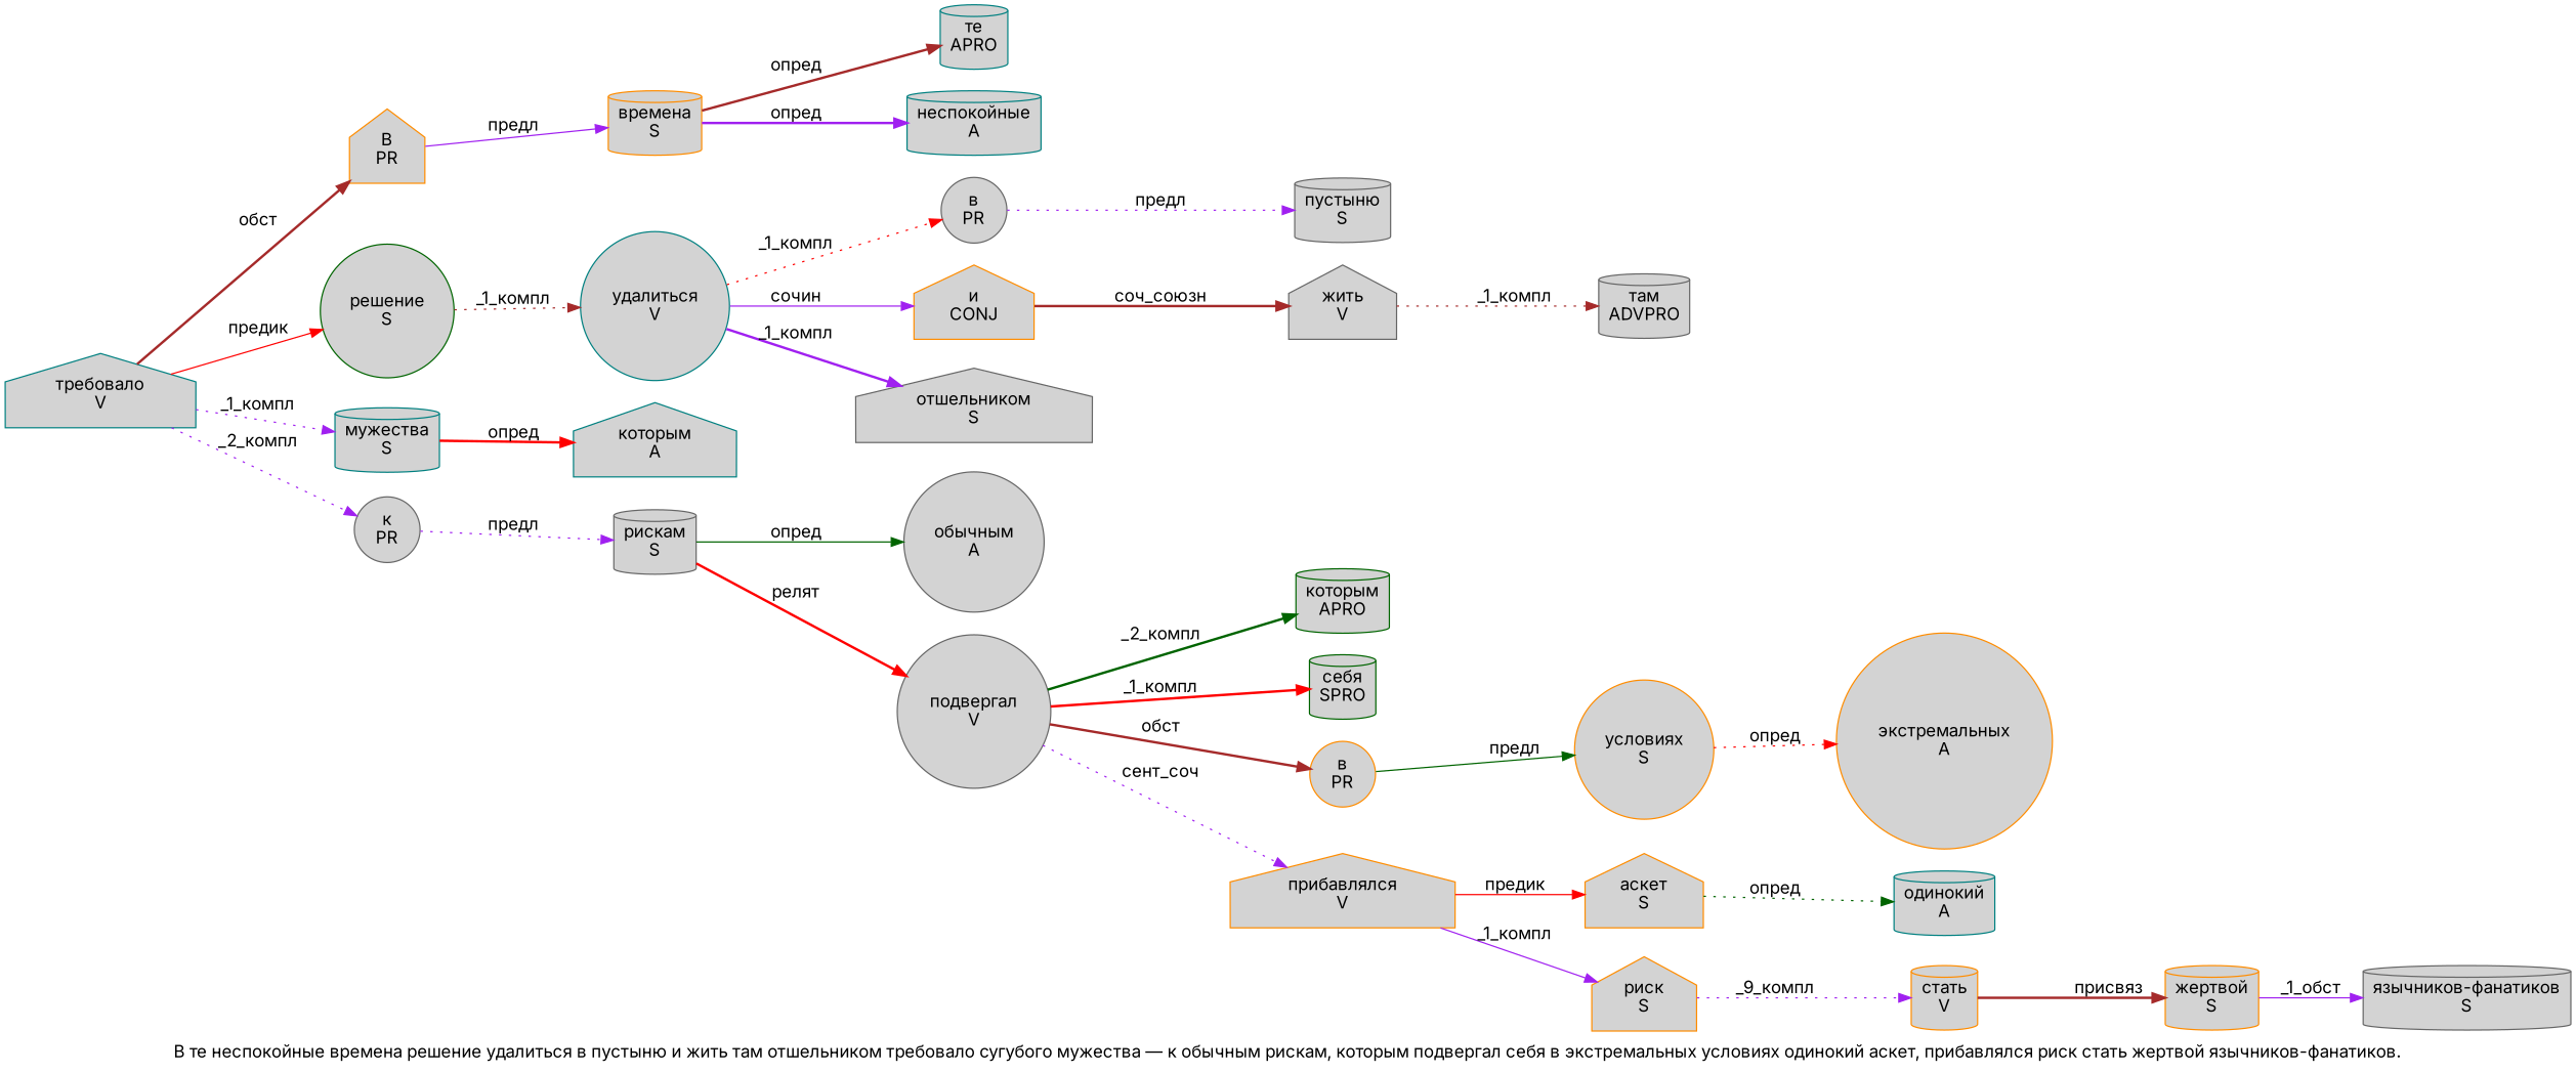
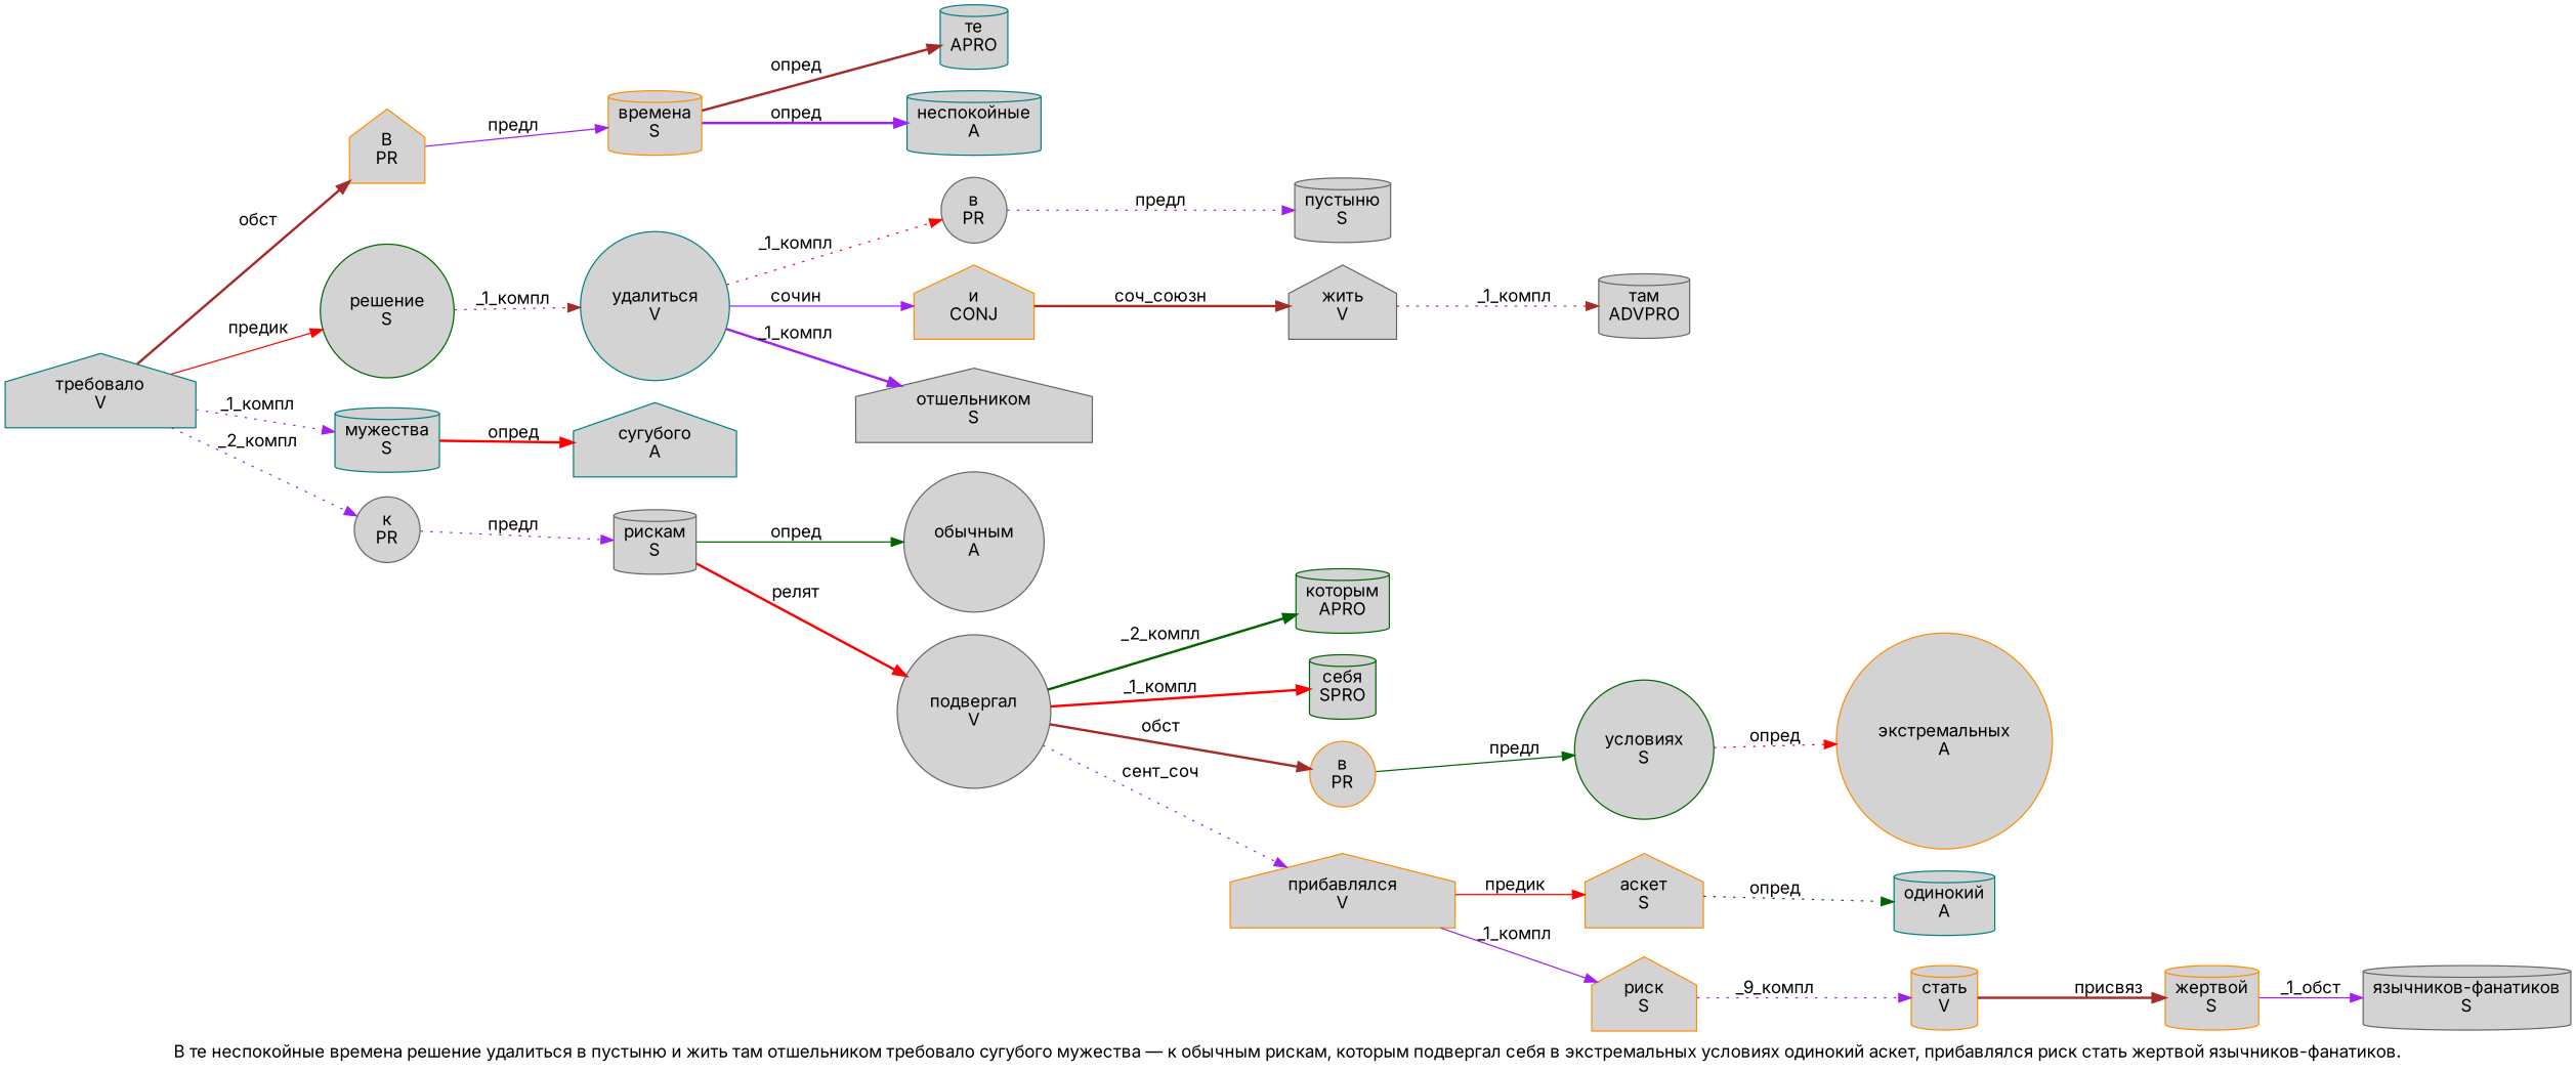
  digraph {
    fontname=Inter
    label="В те неспокойные времена решение удалиться в пустыню и жить там отшельником требовало сугубого мужества — к обычным рискам, которым подвергал себя в экстремальных условиях одинокий аскет, прибавлялся риск стать жертвой язычников-фанатиков."
    rankdir=LR
    node [color=darkorange fillcolor=lightgray fontname=Inter penwidth=1 shape=cylinder style=filled]
    edge [color=purple fontname=Inter style=bold]
    n1 [label="В\nPR" shape=house]
    n2 [label="времена\nS"]
    n3 [color=teal label="те\nAPRO"]
    n4 [color=teal label="неспокойные\nA"]
    n5 [color=darkgreen label="решение\nS" shape=circle]
    n6 [color=teal label="удалиться\nV" shape=circle]
    n7 [color=gray40 label="в\nPR" shape=circle]
    n8 [label="и\nCONJ" shape=house]
    n9 [color=gray40 label="отшельником\nS" shape=house]
    n10 [color=gray40 label="пустыню\nS"]
    n11 [color=gray40 label="жить\nV" shape=house]
    n12 [color=gray40 label="там\nADVPRO"]
    n13 [color=teal label="требовало\nV" shape=house]
    n14 [color=teal label="мужества\nS"]
    n15 [color=gray40 label="к\nPR" shape=circle]
-   n16 [color=teal label="которым\nA" shape=house]
+   n16 [color=teal label="сугубого\nA" shape=house]
    n17 [color=gray40 label="рискам\nS"]
    n18 [color=gray40 label="обычным\nA" shape=circle]
    n19 [color=gray40 label="подвергал\nV" shape=circle]
    n20 [color=darkgreen label="которым\nAPRO"]
    n21 [color=darkgreen label="себя\nSPRO"]
    n22 [label="в\nPR" shape=circle]
    n23 [label="прибавлялся\nV" shape=house]
-   n24 [label="условиях\nS" shape=circle]
+   n24 [color=darkgreen label="условиях\nS" shape=circle]
    n25 [label="аскет\nS" shape=house]
    n26 [label="риск\nS" shape=house]
    n27 [label="экстремальных\nA" shape=circle]
    n28 [color=teal label="одинокий\nA"]
    n29 [label="стать\nV"]
    n30 [label="жертвой\nS"]
    n31 [color=gray40 label="язычников-фанатиков\nS"]
    n1 -> n2 [label="предл" style=solid]
    n2 -> n3 [color=brown label="опред"]
    n2 -> n4 [label="опред"]
    n5 -> n6 [color=brown label="_1_компл" style=dotted]
    n6 -> n7 [color=red label="_1_компл" style=dotted]
    n6 -> n8 [label="сочин" style=solid]
    n6 -> n9 [label="_1_компл"]
    n7 -> n10 [label="предл" style=dotted]
    n8 -> n11 [color=brown label="соч_союзн"]
    n11 -> n12 [color=brown label="_1_компл" style=dotted]
    n13 -> n1 [color=brown label="обст"]
    n13 -> n5 [color=red label="предик" style=solid]
    n13 -> n14 [label="_1_компл" style=dotted]
    n13 -> n15 [label="_2_компл" style=dotted]
    n14 -> n16 [color=red label="опред"]
    n15 -> n17 [label="предл" style=dotted]
    n17 -> n18 [color=darkgreen label="опред" style=solid]
    n17 -> n19 [color=red label="релят"]
    n19 -> n20 [color=darkgreen label="_2_компл"]
    n19 -> n21 [color=red label="_1_компл"]
    n19 -> n22 [color=brown label="обст"]
    n19 -> n23 [label="сент_соч" style=dotted]
    n22 -> n24 [color=darkgreen label="предл" style=solid]
    n23 -> n25 [color=red label="предик" style=solid]
    n23 -> n26 [label="_1_компл" style=solid]
    n24 -> n27 [color=red label="опред" style=dotted]
    n25 -> n28 [color=darkgreen label="опред" style=dotted]
    n26 -> n29 [label="_9_компл" style=dotted]
    n29 -> n30 [color=brown label="присвяз"]
    n30 -> n31 [label="_1_обст" style=solid]
  }
